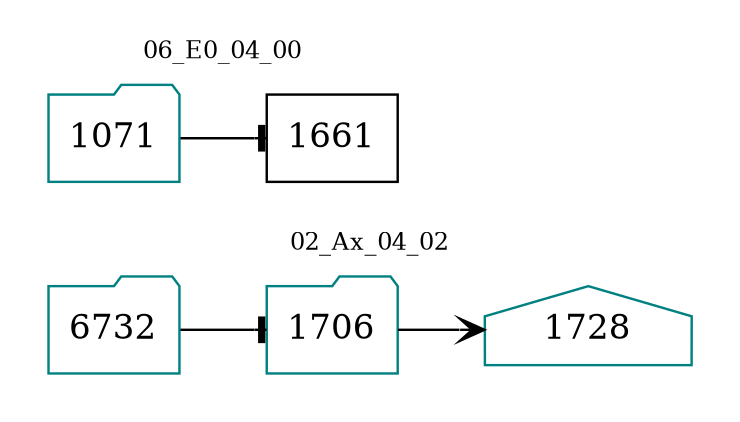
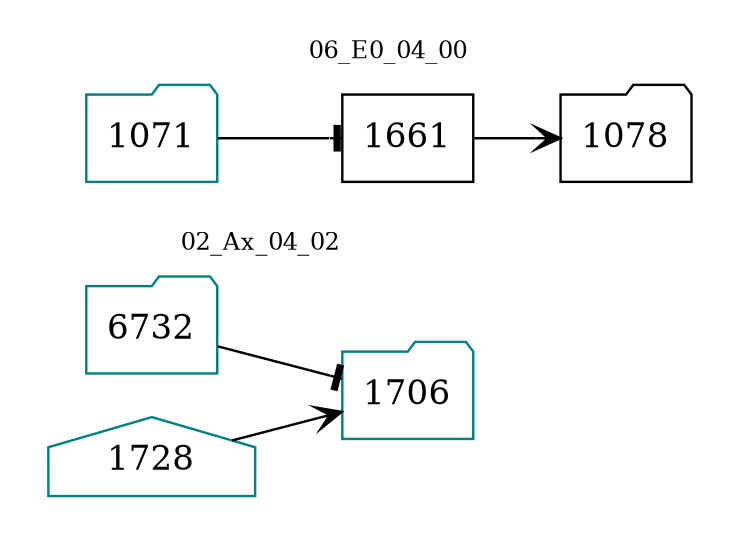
  digraph {
    rankdir=LR
    node [color=teal shape=folder]
    edge [arrowhead=tee color=black]
    n1 [label=6732]
    n2 [label=1706]
    n3 [label=1728 shape=house]
    n4 [label=1071]
    n5 [color=black label=1661 shape=box]
+   n6 [color=black label=1078]
    subgraph cluster_1 {
      color=white
      fontsize=10
      label="02_Ax_04_02"
      n1
      n2
      n3
    }
    subgraph cluster_2 {
      color=white
      fontsize=10
      label="06_E0_04_00"
      n4
      n5
+     n6
    }
    n1 -> n2
-   n2 -> n3 [arrowhead=vee]
+   n3 -> n2 [arrowhead=vee]
    n4 -> n5
+   n5 -> n6 [arrowhead=vee]
  }
